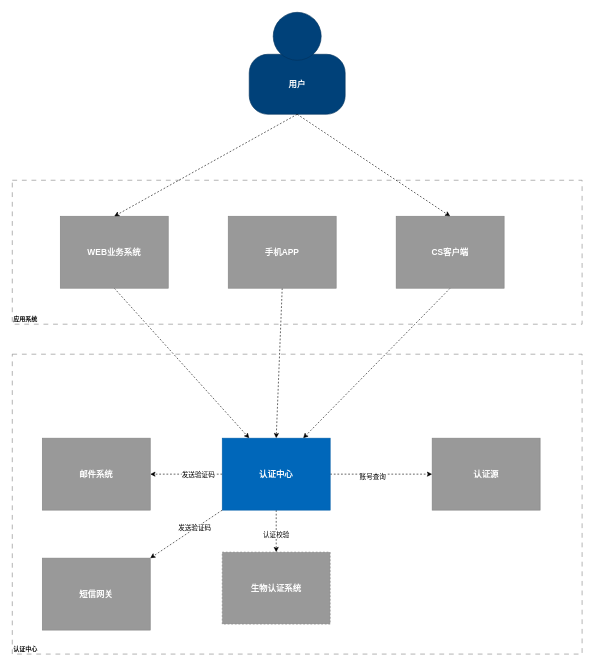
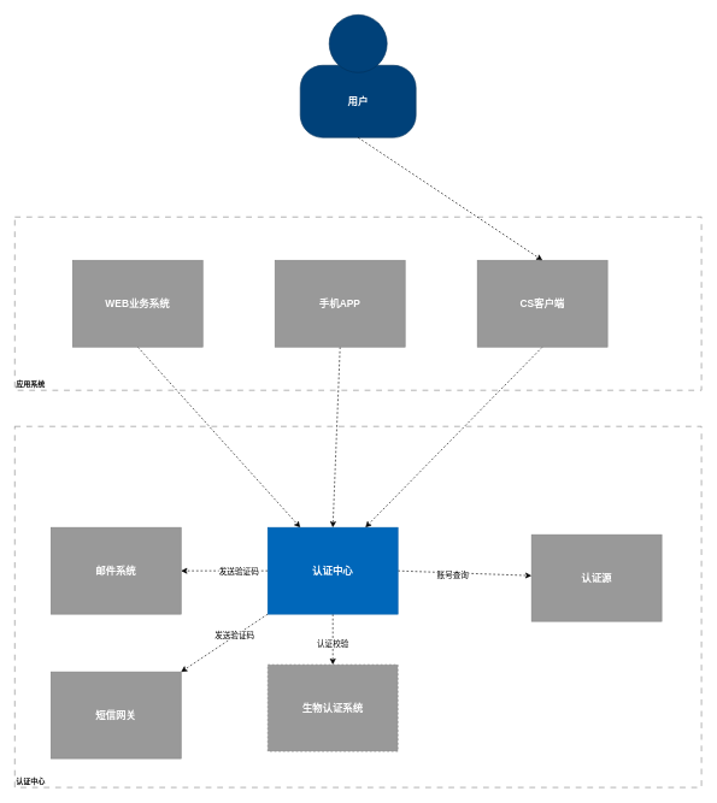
  <mxCell id="0" />
  <mxCell id="1" parent="0" />
  <mxCell id="2" value="&lt;b&gt;认证中心&lt;/b&gt;" style="rounded=0;whiteSpace=wrap;html=1;strokeColor=#828282;fillColor=none;fontColor=#000000;align=left;labelPosition=center;verticalLabelPosition=middle;verticalAlign=bottom;dashed=1;strokeWidth=1;perimeterSpacing=0;spacing=2;spacingTop=0;fontSize=10;dashPattern=8 8;" vertex="1" parent="1"><mxGeometry x="20" y="590" width="950" height="500" as="geometry" /></mxCell>
  <mxCell id="3" value="&lt;b&gt;应用系统&lt;/b&gt;" style="rounded=0;whiteSpace=wrap;html=1;strokeColor=#828282;fillColor=none;fontColor=#000000;align=left;labelPosition=center;verticalLabelPosition=middle;verticalAlign=bottom;dashed=1;strokeWidth=1;perimeterSpacing=0;spacing=2;spacingTop=0;fontSize=10;dashPattern=8 8;" vertex="1" parent="1"><mxGeometry x="20" y="300" width="950" height="240" as="geometry" /></mxCell>
  <mxCell id="4" value="" style="group;resizable=0;" vertex="1" connectable="0" parent="1"><mxGeometry x="415" y="20" width="160" height="170" as="geometry" /></mxCell>
  <mxCell id="5" value="&lt;div style=&quot;color: rgb(255 , 255 , 255) ; white-space: normal&quot;&gt;&lt;span style=&quot;font-size: 14px&quot;&gt;&lt;b&gt;用户&lt;/b&gt;&lt;/span&gt;&lt;/div&gt;" style="rounded=1;whiteSpace=wrap;html=1;strokeColor=#00315C;fillColor=#004179;fontColor=#000000;arcSize=31;" vertex="1" parent="4"><mxGeometry y="70" width="160" height="100" as="geometry" /></mxCell>
  <mxCell id="6" value="" style="ellipse;whiteSpace=wrap;html=1;aspect=fixed;strokeColor=#00315C;fillColor=#004179;fontColor=#000000;" vertex="1" parent="4"><mxGeometry x="40" width="80" height="80" as="geometry" /></mxCell>
  <mxCell id="7" style="edgeStyle=none;rounded=0;orthogonalLoop=1;jettySize=auto;html=1;exitX=0.5;exitY=1;exitDx=0;exitDy=0;entryX=0.5;entryY=0;entryDx=0;entryDy=0;dashed=1;" edge="1" parent="1" source="8" target="21"><mxGeometry relative="1" as="geometry" /></mxCell>
  <mxCell id="8" value="&lt;span style=&quot;font-size: 14px&quot;&gt;&lt;b&gt;手机APP&lt;/b&gt;&lt;/span&gt;" style="rounded=0;whiteSpace=wrap;html=1;fillColor=#999999;fontColor=#FFFFFF;strokeColor=#828282;resizable=0;" vertex="1" parent="1"><mxGeometry x="380" y="360" width="180" height="120" as="geometry" /></mxCell>
  <mxCell id="9" style="edgeStyle=none;rounded=0;orthogonalLoop=1;jettySize=auto;html=1;exitX=0.5;exitY=1;exitDx=0;exitDy=0;dashed=1;entryX=0.75;entryY=0;entryDx=0;entryDy=0;" edge="1" parent="1" source="10" target="21"><mxGeometry relative="1" as="geometry"><mxPoint x="460" y="730" as="targetPoint" /></mxGeometry></mxCell>
  <mxCell id="10" value="&lt;div&gt;&lt;span style=&quot;font-size: 14px&quot;&gt;&lt;b&gt;CS客户端&lt;/b&gt;&lt;/span&gt;&lt;/div&gt;" style="rounded=0;whiteSpace=wrap;html=1;fillColor=#999999;fontColor=#FFFFFF;strokeColor=#828282;resizable=0;" vertex="1" parent="1"><mxGeometry x="660" y="360" width="180" height="120" as="geometry" /></mxCell>
  <mxCell id="11" style="rounded=0;orthogonalLoop=1;jettySize=auto;html=1;exitX=0.5;exitY=1;exitDx=0;exitDy=0;dashed=1;entryX=0.25;entryY=0;entryDx=0;entryDy=0;" edge="1" parent="1" source="12" target="21"><mxGeometry relative="1" as="geometry" /></mxCell>
  <mxCell id="12" value="&lt;div&gt;&lt;span style=&quot;font-size: 14px&quot;&gt;&lt;b&gt;WEB业务系统&lt;/b&gt;&lt;/span&gt;&lt;/div&gt;" style="rounded=0;whiteSpace=wrap;html=1;fillColor=#999999;fontColor=#FFFFFF;strokeColor=#828282;resizable=0;" vertex="1" parent="1"><mxGeometry x="100" y="360" width="180" height="120" as="geometry" /></mxCell>
  <mxCell id="13" style="edgeStyle=none;rounded=0;orthogonalLoop=1;jettySize=auto;html=1;dashed=1;" edge="1" parent="1" source="21" target="23"><mxGeometry relative="1" as="geometry" /></mxCell>
  <mxCell id="14" value="发送验证码" style="edgeLabel;html=1;align=center;verticalAlign=middle;resizable=0;points=[];" vertex="1" connectable="0" parent="13"><mxGeometry x="-0.317" relative="1" as="geometry"><mxPoint as="offset" /></mxGeometry></mxCell>
  <mxCell id="15" style="edgeStyle=none;rounded=0;orthogonalLoop=1;jettySize=auto;html=1;exitX=1;exitY=0.5;exitDx=0;exitDy=0;dashed=1;comic=0;" edge="1" parent="1" source="21" target="22"><mxGeometry relative="1" as="geometry" /></mxCell>
  <mxCell id="16" value="账号查询" style="edgeLabel;html=1;align=center;verticalAlign=middle;resizable=0;points=[];" vertex="1" connectable="0" parent="15"><mxGeometry x="-0.176" y="-3" relative="1" as="geometry"><mxPoint as="offset" /></mxGeometry></mxCell>
  <mxCell id="17" style="edgeStyle=none;rounded=0;orthogonalLoop=1;jettySize=auto;html=1;exitX=0.5;exitY=1;exitDx=0;exitDy=0;dashed=1;endArrow=classic;endFill=1;" edge="1" parent="1" source="21" target="25"><mxGeometry relative="1" as="geometry"><Array as="points"><mxPoint x="460" y="880" /></Array></mxGeometry></mxCell>
  <mxCell id="18" value="认证校验" style="edgeLabel;html=1;align=center;verticalAlign=middle;resizable=0;points=[];" vertex="1" connectable="0" parent="17"><mxGeometry x="0.143" y="-1" relative="1" as="geometry"><mxPoint as="offset" /></mxGeometry></mxCell>
  <mxCell id="19" style="edgeStyle=none;rounded=0;orthogonalLoop=1;jettySize=auto;html=1;exitX=0;exitY=1;exitDx=0;exitDy=0;dashed=1;" edge="1" parent="1" source="21" target="24"><mxGeometry relative="1" as="geometry"><Array as="points"><mxPoint x="310" y="890" /></Array></mxGeometry></mxCell>
  <mxCell id="20" value="发送验证码" style="edgeLabel;html=1;align=center;verticalAlign=middle;resizable=0;points=[];" vertex="1" connectable="0" parent="19"><mxGeometry x="0.015" y="-19" relative="1" as="geometry"><mxPoint x="25" y="4" as="offset" /></mxGeometry></mxCell>
  <mxCell id="21" value="&lt;div&gt;&lt;span style=&quot;font-size: 14px&quot;&gt;&lt;b&gt;认证中心&lt;/b&gt;&lt;/span&gt;&lt;/div&gt;" style="rounded=0;whiteSpace=wrap;html=1;fillColor=#0067BA;fontColor=#FFFFFF;strokeColor=#005DA8;resizable=0;" vertex="1" parent="1"><mxGeometry x="370" y="730" width="180" height="120" as="geometry" /></mxCell>
- <mxCell id="22" value="&lt;span style=&quot;font-size: 14px&quot;&gt;&lt;b&gt;认证源&lt;/b&gt;&lt;/span&gt;" style="rounded=0;whiteSpace=wrap;html=1;fillColor=#999999;fontColor=#FFFFFF;strokeColor=#828282;resizable=0;" vertex="1" parent="1"><mxGeometry x="720" y="730" width="180" height="120" as="geometry" /></mxCell>
+ <mxCell id="22" value="&lt;span style=&quot;font-size: 14px&quot;&gt;&lt;b&gt;认证源&lt;/b&gt;&lt;/span&gt;" style="rounded=0;whiteSpace=wrap;html=1;fillColor=#999999;fontColor=#FFFFFF;strokeColor=#828282;resizable=0;" vertex="1" parent="1"><mxGeometry x="735" y="740" width="180" height="120" as="geometry" /></mxCell>
  <mxCell id="23" value="&lt;span style=&quot;font-size: 14px&quot;&gt;&lt;b&gt;邮件系统&lt;/b&gt;&lt;/span&gt;" style="rounded=0;whiteSpace=wrap;html=1;fillColor=#999999;fontColor=#FFFFFF;strokeColor=#828282;resizable=0;" vertex="1" parent="1"><mxGeometry x="70" y="730" width="180" height="120" as="geometry" /></mxCell>
  <mxCell id="24" value="&lt;span style=&quot;font-size: 14px&quot;&gt;&lt;b&gt;短信网关&lt;/b&gt;&lt;/span&gt;" style="rounded=0;whiteSpace=wrap;html=1;fillColor=#999999;fontColor=#FFFFFF;strokeColor=#828282;resizable=0;" vertex="1" parent="1"><mxGeometry x="70" y="930" width="180" height="120" as="geometry" /></mxCell>
  <mxCell id="25" value="&lt;span style=&quot;font-size: 14px&quot;&gt;&lt;b&gt;生物认证系统&lt;/b&gt;&lt;/span&gt;" style="rounded=0;whiteSpace=wrap;html=1;fillColor=#999999;fontColor=#FFFFFF;strokeColor=#828282;resizable=0;dashed=1;" vertex="1" parent="1"><mxGeometry x="370" y="920" width="180" height="120" as="geometry" /></mxCell>
  <mxCell id="26" style="edgeStyle=none;rounded=0;orthogonalLoop=1;jettySize=auto;html=1;exitX=0.5;exitY=1;exitDx=0;exitDy=0;entryX=0.5;entryY=0;entryDx=0;entryDy=0;dashed=1;endArrow=classic;endFill=1;" edge="1" parent="1" source="5" target="10"><mxGeometry relative="1" as="geometry" /></mxCell>
- <mxCell id="27" style="edgeStyle=none;rounded=0;orthogonalLoop=1;jettySize=auto;html=1;exitX=0.5;exitY=1;exitDx=0;exitDy=0;entryX=0.5;entryY=0;entryDx=0;entryDy=0;dashed=1;endArrow=classic;endFill=1;" edge="1" parent="1" source="5" target="12"><mxGeometry relative="1" as="geometry" /></mxCell>
